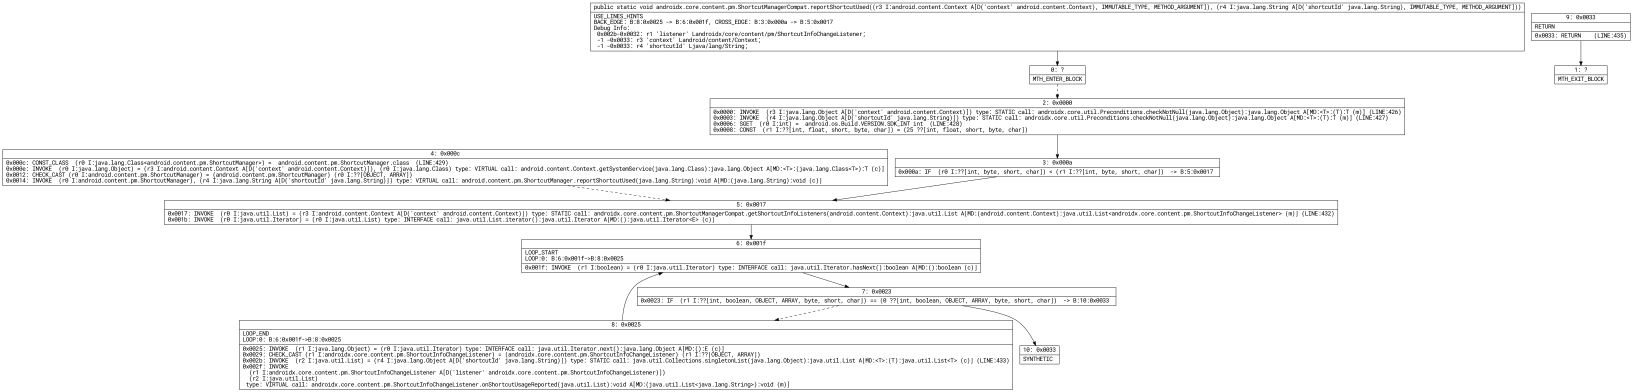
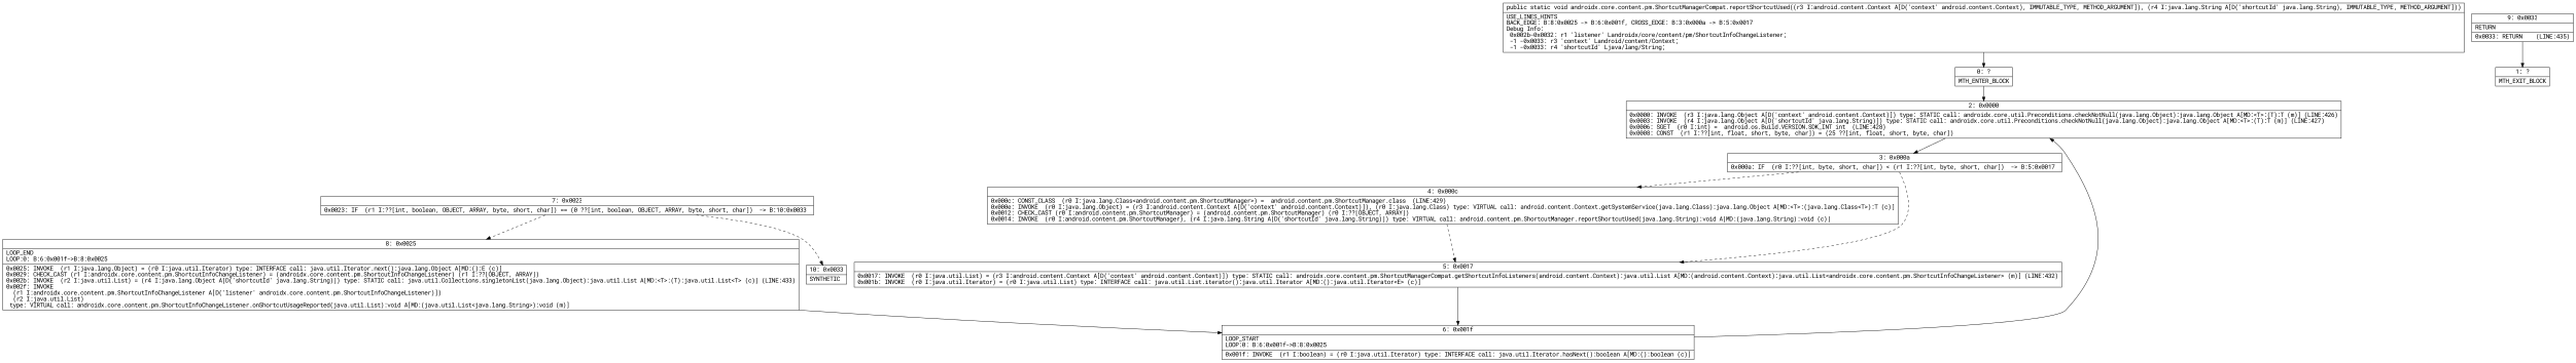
  digraph {
    fontname="Roboto Mono"
    node [fontname="Roboto Mono" shape=record]
    edge [fontname="Roboto Mono"]
    n1 [label="{0\:\ ?|MTH_ENTER_BLOCK\l}"]
    n2 [label="{2\:\ 0x0000|0x0000: INVOKE  (r3 I:java.lang.Object A[D('context' android.content.Context)]) type: STATIC call: androidx.core.util.Preconditions.checkNotNull(java.lang.Object):java.lang.Object A[MD:\<T\>:(T):T (m)] (LINE:426)\l0x0003: INVOKE  (r4 I:java.lang.Object A[D('shortcutId' java.lang.String)]) type: STATIC call: androidx.core.util.Preconditions.checkNotNull(java.lang.Object):java.lang.Object A[MD:\<T\>:(T):T (m)] (LINE:427)\l0x0006: SGET  (r0 I:int) =  android.os.Build.VERSION.SDK_INT int  (LINE:428)\l0x0008: CONST  (r1 I:??[int, float, short, byte, char]) = (25 ??[int, float, short, byte, char]) \l}"]
    n3 [label="{3\:\ 0x000a|0x000a: IF  (r0 I:??[int, byte, short, char]) \< (r1 I:??[int, byte, short, char])  \-\> B:5:0x0017 \l}"]
    n4 [label="{4\:\ 0x000c|0x000c: CONST_CLASS  (r0 I:java.lang.Class\<android.content.pm.ShortcutManager\>) =  android.content.pm.ShortcutManager.class  (LINE:429)\l0x000e: INVOKE  (r0 I:java.lang.Object) = (r3 I:android.content.Context A[D('context' android.content.Context)]), (r0 I:java.lang.Class) type: VIRTUAL call: android.content.Context.getSystemService(java.lang.Class):java.lang.Object A[MD:\<T\>:(java.lang.Class\<T\>):T (c)]\l0x0012: CHECK_CAST (r0 I:android.content.pm.ShortcutManager) = (android.content.pm.ShortcutManager) (r0 I:??[OBJECT, ARRAY]) \l0x0014: INVOKE  (r0 I:android.content.pm.ShortcutManager), (r4 I:java.lang.String A[D('shortcutId' java.lang.String)]) type: VIRTUAL call: android.content.pm.ShortcutManager.reportShortcutUsed(java.lang.String):void A[MD:(java.lang.String):void (c)]\l}"]
    n5 [label="{5\:\ 0x0017|0x0017: INVOKE  (r0 I:java.util.List) = (r3 I:android.content.Context A[D('context' android.content.Context)]) type: STATIC call: androidx.core.content.pm.ShortcutManagerCompat.getShortcutInfoListeners(android.content.Context):java.util.List A[MD:(android.content.Context):java.util.List\<androidx.core.content.pm.ShortcutInfoChangeListener\> (m)] (LINE:432)\l0x001b: INVOKE  (r0 I:java.util.Iterator) = (r0 I:java.util.List) type: INTERFACE call: java.util.List.iterator():java.util.Iterator A[MD:():java.util.Iterator\<E\> (c)]\l}"]
    n6 [label="{6\:\ 0x001f|LOOP_START\lLOOP:0: B:6:0x001f\-\>B:8:0x0025\l|0x001f: INVOKE  (r1 I:boolean) = (r0 I:java.util.Iterator) type: INTERFACE call: java.util.Iterator.hasNext():boolean A[MD:():boolean (c)]\l}"]
    n7 [label="{7\:\ 0x0023|0x0023: IF  (r1 I:??[int, boolean, OBJECT, ARRAY, byte, short, char]) == (0 ??[int, boolean, OBJECT, ARRAY, byte, short, char])  \-\> B:10:0x0033 \l}"]
    n8 [label="{8\:\ 0x0025|LOOP_END\lLOOP:0: B:6:0x001f\-\>B:8:0x0025\l|0x0025: INVOKE  (r1 I:java.lang.Object) = (r0 I:java.util.Iterator) type: INTERFACE call: java.util.Iterator.next():java.lang.Object A[MD:():E (c)]\l0x0029: CHECK_CAST (r1 I:androidx.core.content.pm.ShortcutInfoChangeListener) = (androidx.core.content.pm.ShortcutInfoChangeListener) (r1 I:??[OBJECT, ARRAY]) \l0x002b: INVOKE  (r2 I:java.util.List) = (r4 I:java.lang.Object A[D('shortcutId' java.lang.String)]) type: STATIC call: java.util.Collections.singletonList(java.lang.Object):java.util.List A[MD:\<T\>:(T):java.util.List\<T\> (c)] (LINE:433)\l0x002f: INVOKE  \l  (r1 I:androidx.core.content.pm.ShortcutInfoChangeListener A[D('listener' androidx.core.content.pm.ShortcutInfoChangeListener)])\l  (r2 I:java.util.List)\l type: VIRTUAL call: androidx.core.content.pm.ShortcutInfoChangeListener.onShortcutUsageReported(java.util.List):void A[MD:(java.util.List\<java.lang.String\>):void (m)]\l}"]
    n9 [label="{10\:\ 0x0033|SYNTHETIC\l}"]
    n10 [label="{9\:\ 0x0033|RETURN\l|0x0033: RETURN    (LINE:435)\l}"]
    n11 [label="{1\:\ ?|MTH_EXIT_BLOCK\l}"]
    n12 [label="{public static void androidx.core.content.pm.ShortcutManagerCompat.reportShortcutUsed((r3 I:android.content.Context A[D('context' android.content.Context), IMMUTABLE_TYPE, METHOD_ARGUMENT]), (r4 I:java.lang.String A[D('shortcutId' java.lang.String), IMMUTABLE_TYPE, METHOD_ARGUMENT]))  | USE_LINES_HINTS\lBACK_EDGE: B:8:0x0025 \-\> B:6:0x001f, CROSS_EDGE: B:3:0x000a \-\> B:5:0x0017\lDebug Info:\l  0x002b\-0x0032: r1 'listener' Landroidx\/core\/content\/pm\/ShortcutInfoChangeListener;\l  \-1 \-0x0033: r3 'context' Landroid\/content\/Context;\l  \-1 \-0x0033: r4 'shortcutId' Ljava\/lang\/String;\l}"]
-   n1 -> n2 [style=dashed]
+   n1 -> n2
    n2 -> n3
-   n3 -> n5
+   n3 -> n4 [style=dashed]
+   n3 -> n5 [style=dashed]
    n4 -> n5 [style=dashed]
    n5 -> n6
-   n6 -> n7
+   n6 -> n2
    n7 -> n8 [style=dashed]
-   n7 -> n9
+   n7 -> n9 [style=dashed]
    n8 -> n6
    n10 -> n11
    n12 -> n1
  }
